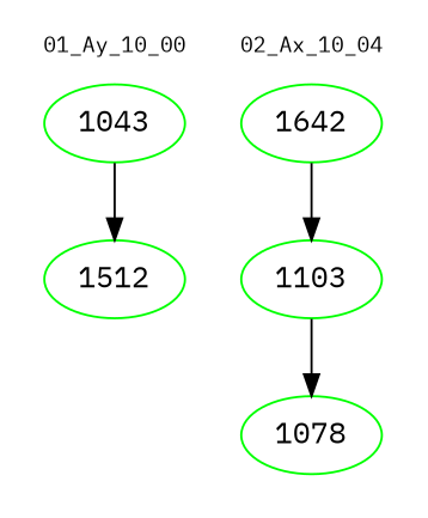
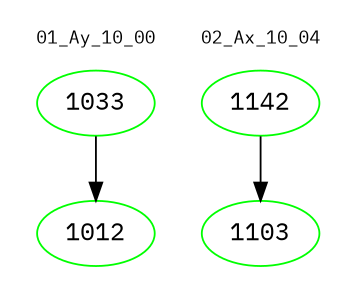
  digraph {
    fontname="IBM Plex Mono"
    node [color=green fontname="IBM Plex Mono"]
    edge [color=black fontname="IBM Plex Mono"]
-   n1 [label=1043]
-   n2 [label=1512]
+   n1 [label=1033]
+   n2 [label=1012]
    n3 [label=1103]
-   n4 [label=1078]
-   n5 [label=1642]
+   n5 [label=1142]
    subgraph cluster_1 {
      color=white
      fontsize=10
      label="01_Ay_10_00"
      n1
      n2
    }
    subgraph cluster_2 {
      color=white
      fontsize=10
      label="02_Ax_10_04"
      n3
-     n4
      n5
    }
    n1 -> n2
-   n3 -> n4
    n5 -> n3
  }
